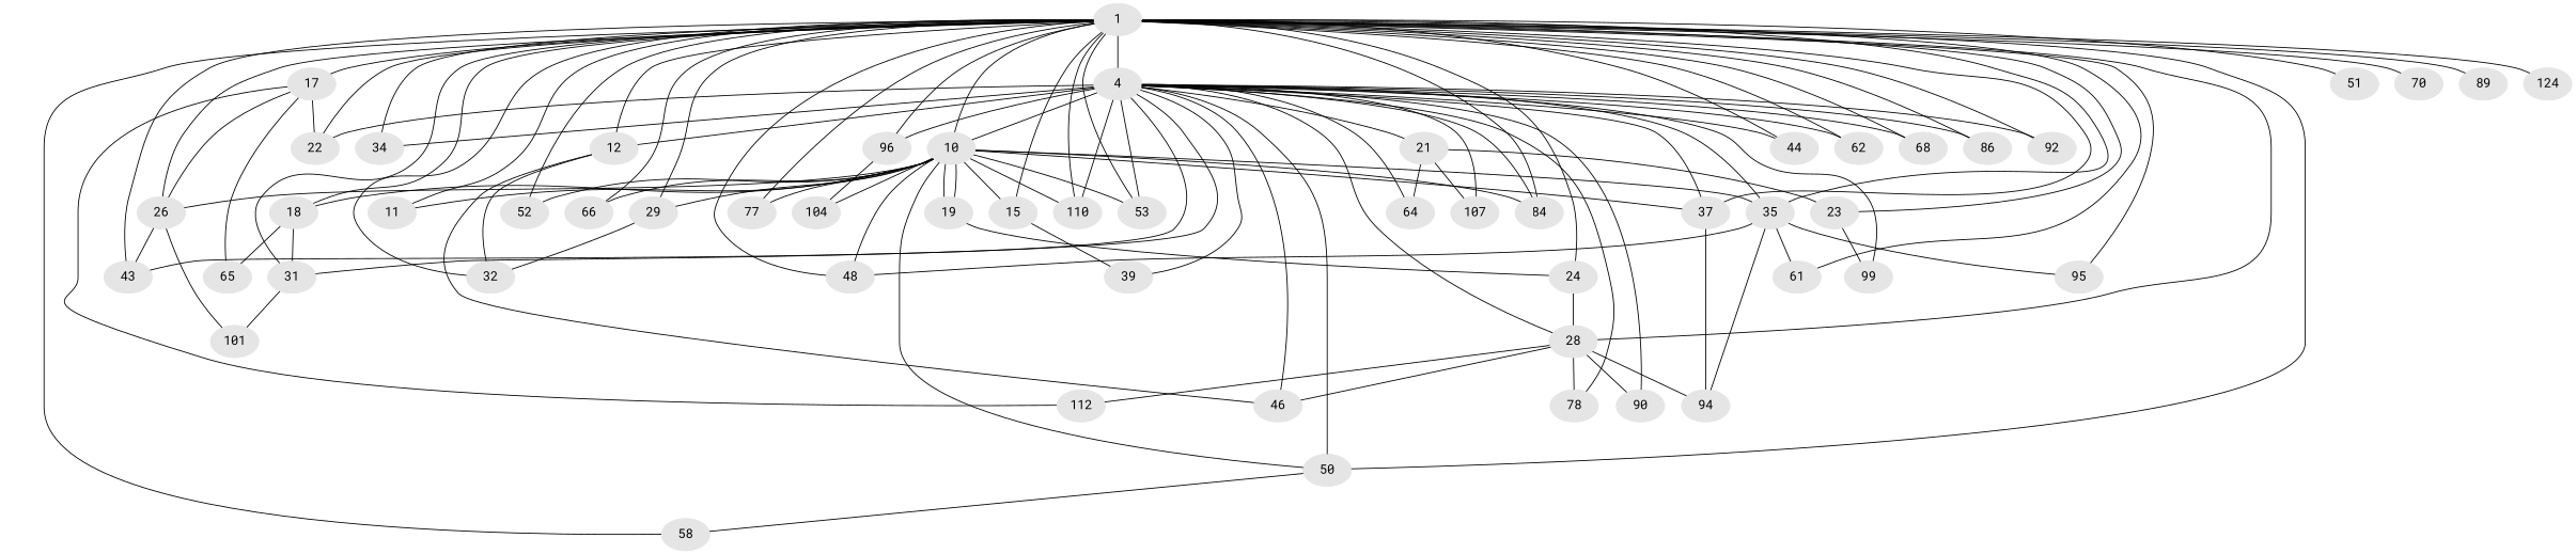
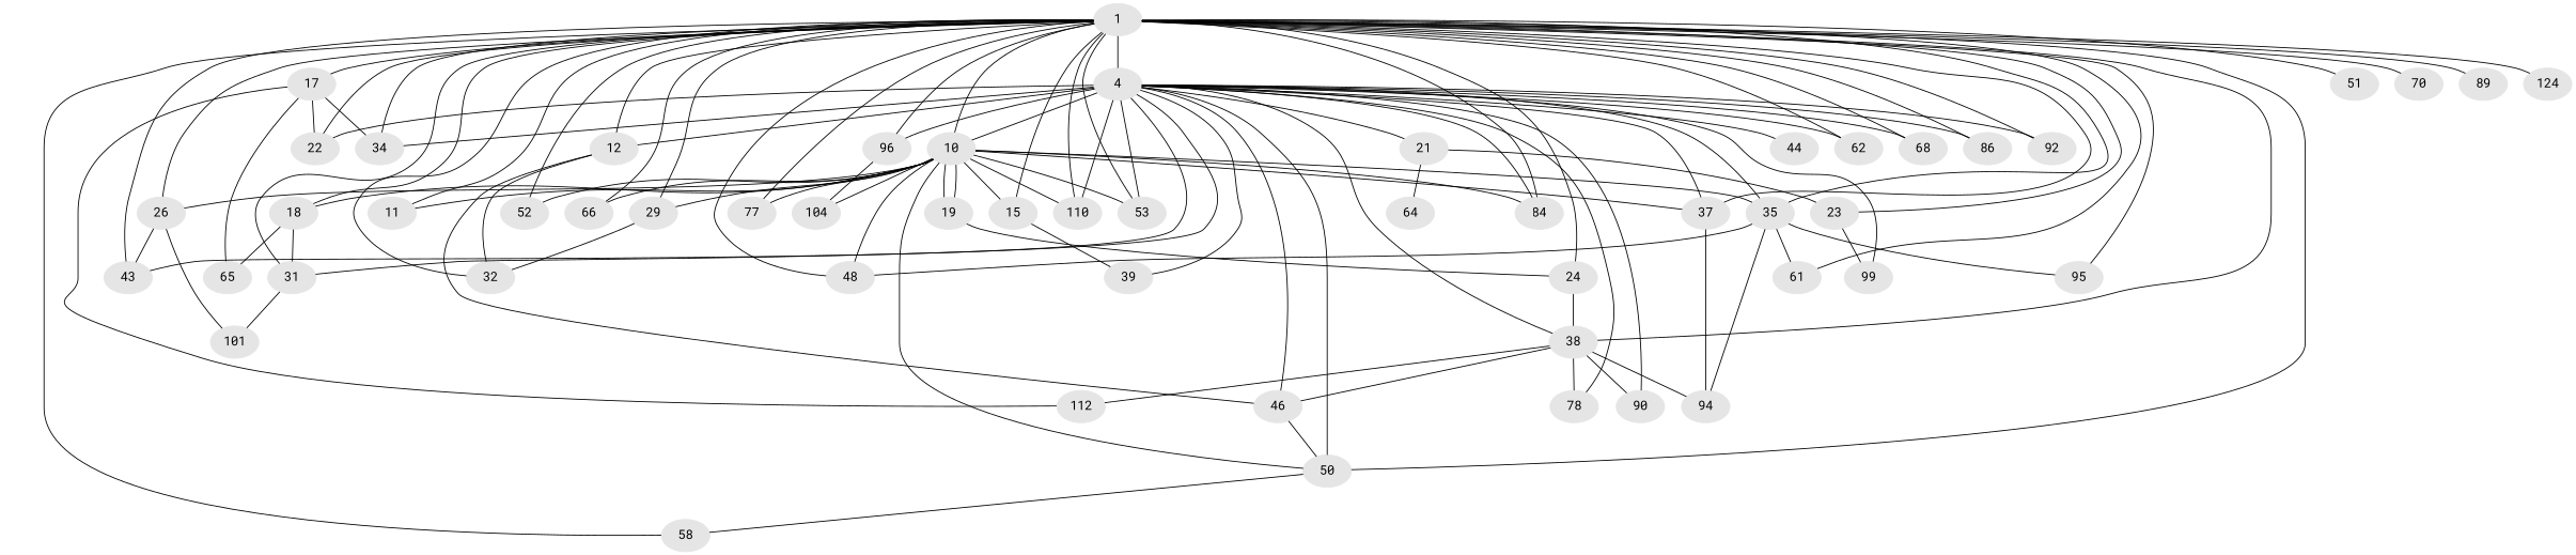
  graph {
    fontname="Roboto Mono"
    node [color=gray90 fontname="Roboto Mono" style=filled]
    edge [fontname="Roboto Mono"]
    1 [super="+2"]
    4 [super="+79+127+136+5+97+56+20+75+27"]
    10 [super="+109+14+28"]
    11 [super="+25"]
    12
    15
    17 [super="+54"]
    18 [super="+47"]
    22 [super="+42+102"]
    23
    24
    26 [super="+30"]
    29
    31 [super="+93"]
    32 [super="+80"]
    34 [super="+87"]
    35 [super="+91+36"]
    37 [super="+126+63"]
-   38 [super="+45" label=28]
+   38 [super="+45"]
    43 [super="+106"]
    44
    48 [super="+72"]
    50 [super="+105"]
    51
    52
    53 [super="+57"]
    58
    61
    62 [super="+114"]
    66 [super="+139"]
    68
    70
    77
    84 [super="+100"]
    86
    89
    92
    95
    96
    110 [super="+131+140"]
    124
    21
    39
    46 [super="+138"]
    64
    78
    90
    99
-   107
    19
    104
    65
    112
    101
    94
    1 -- 4 [weight=24]
    1 -- 10 [weight=9]
    1 -- 11 [weight=2]
    1 -- 12
    1 -- 15 [weight=2]
    1 -- 17 [weight=3]
    1 -- 18 [weight=2]
    1 -- 22 [weight=4]
    1 -- 23
    1 -- 24
    1 -- 26 [weight=3]
    1 -- 29 [weight=2]
    1 -- 31
    1 -- 32
    1 -- 34
    1 -- 35
    1 -- 37 [weight=2]
    1 -- 38 [weight=4]
    1 -- 43 [weight=2]
-   1 -- 44
    1 -- 48
    1 -- 50 [weight=3]
    1 -- 51 [weight=2]
    1 -- 52
    1 -- 53
    1 -- 58
    1 -- 61
    1 -- 62 [weight=2]
    1 -- 66 [weight=2]
    1 -- 68
    1 -- 70 [weight=2]
    1 -- 77
    1 -- 84 [weight=3]
    1 -- 86
    1 -- 89
    1 -- 92
    1 -- 95
    1 -- 96
    1 -- 110
    1 -- 124 [weight=2]
    4 -- 10 [weight=9]
    4 -- 12 [weight=2]
    4 -- 22 [weight=2]
    4 -- 31
    4 -- 34
    4 -- 35 [weight=3]
    4 -- 37
    4 -- 38 [weight=3]
    4 -- 43
    4 -- 44
    4 -- 50
    4 -- 53 [weight=2]
    4 -- 62
    4 -- 68
    4 -- 84
    4 -- 86
    4 -- 92
    4 -- 96
    4 -- 110 [weight=2]
    4 -- 21
    4 -- 39
    4 -- 46
-   4 -- 64
    4 -- 78
    4 -- 90
    4 -- 99
-   4 -- 107
    10 -- 11
    10 -- 15 [weight=2]
    10 -- 18
    10 -- 26
    10 -- 29
    10 -- 35 [weight=2]
    10 -- 37 [weight=2]
    10 -- 48
    10 -- 50
    10 -- 52
    10 -- 53 [weight=2]
    10 -- 66
    10 -- 77
    10 -- 84
    10 -- 110
    10 -- 19
    10 -- 19
    10 -- 104
    12 -- 32
    12 -- 46
    15 -- 39
    17 -- 22
-   17 -- 26
+   17 -- 34
    17 -- 65
    17 -- 112
    18 -- 31
    18 -- 65
    23 -- 99
    24 -- 38
    26 -- 43
    26 -- 101
    29 -- 32
    31 -- 101
    35 -- 48
    35 -- 61
    35 -- 95
    35 -- 94
    37 -- 94
    38 -- 46
    38 -- 78
    38 -- 90
    38 -- 112
    38 -- 94
    50 -- 58
    96 -- 104
    21 -- 23
    21 -- 64
-   21 -- 107
+   46 -- 50
    19 -- 24
  }
